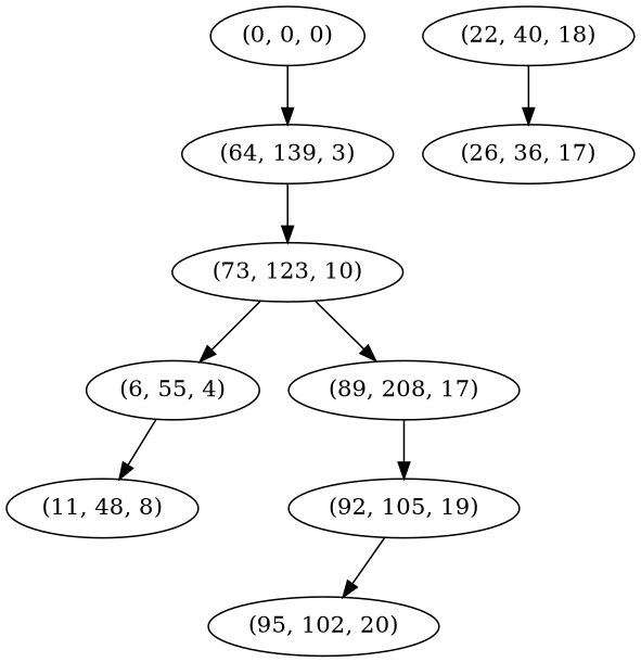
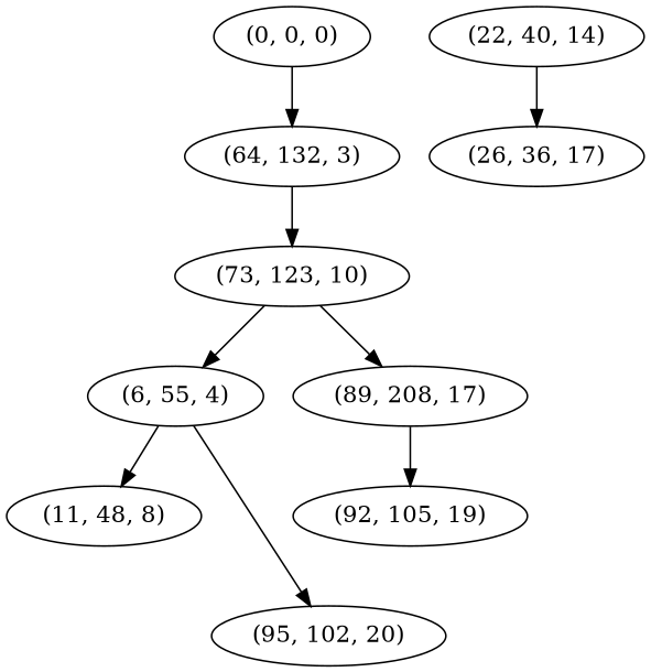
  digraph {
    "(0, 0, 0)"
-   "(64, 132, 3)" [label="(64, 139, 3)"]
+   "(64, 132, 3)"
    "(6, 55, 4)"
    "(11, 48, 8)"
    "(73, 123, 10)"
-   "(22, 40, 14)" [label="(22, 40, 18)"]
+   "(22, 40, 14)"
    "(26, 36, 17)"
    n8 [label="(89, 208, 17)"]
    "(92, 105, 19)"
    "(95, 102, 20)"
    "(0, 0, 0)" -> "(64, 132, 3)"
    "(64, 132, 3)" -> "(73, 123, 10)"
    "(6, 55, 4)" -> "(11, 48, 8)"
    "(73, 123, 10)" -> "(6, 55, 4)"
    "(73, 123, 10)" -> n8
    "(22, 40, 14)" -> "(26, 36, 17)"
    n8 -> "(92, 105, 19)"
-   "(92, 105, 19)" -> "(95, 102, 20)"
+   "(6, 55, 4)" -> "(95, 102, 20)"
  }
